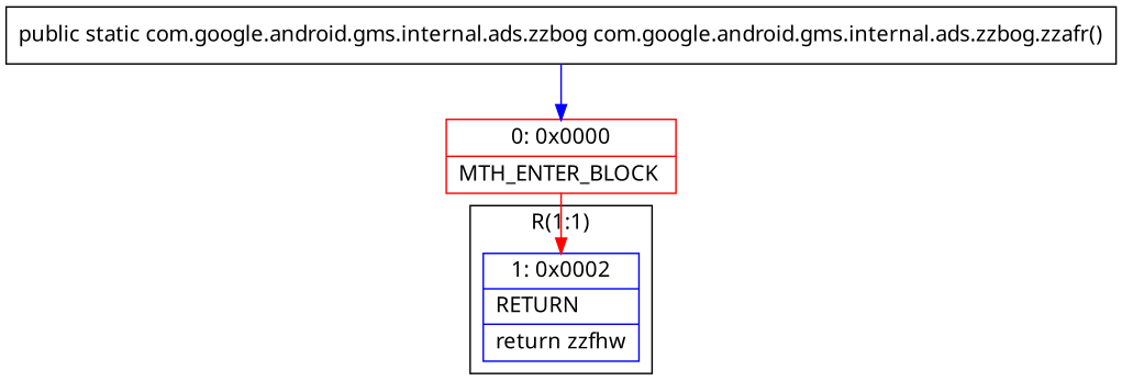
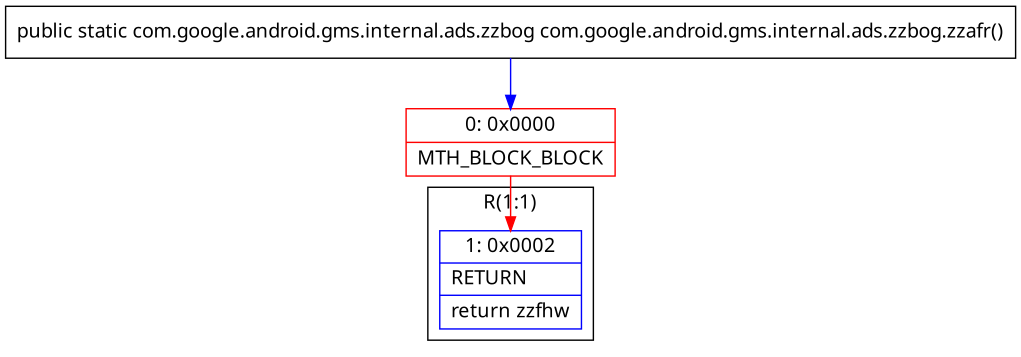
  digraph {
    fontname="Noto Sans"
    node [shape=record fontname="Noto Sans"]
    edge [fontname="Noto Sans"]
    n1 [color=blue label="{1\:\ 0x0002|RETURN\l|return zzfhw\l}"]
-   n2 [color=red label="{0\:\ 0x0000|MTH_ENTER_BLOCK\l}"]
+   n2 [color=red label="{0\:\ 0x0000|MTH_BLOCK_BLOCK\l}"]
    n3 [label="{public static com.google.android.gms.internal.ads.zzbog com.google.android.gms.internal.ads.zzbog.zzafr() }"]
    subgraph cluster_1 {
      label="R(1:1)"
      n1
    }
    n2 -> n1 [color=red]
    n3 -> n2 [color=blue]
  }
